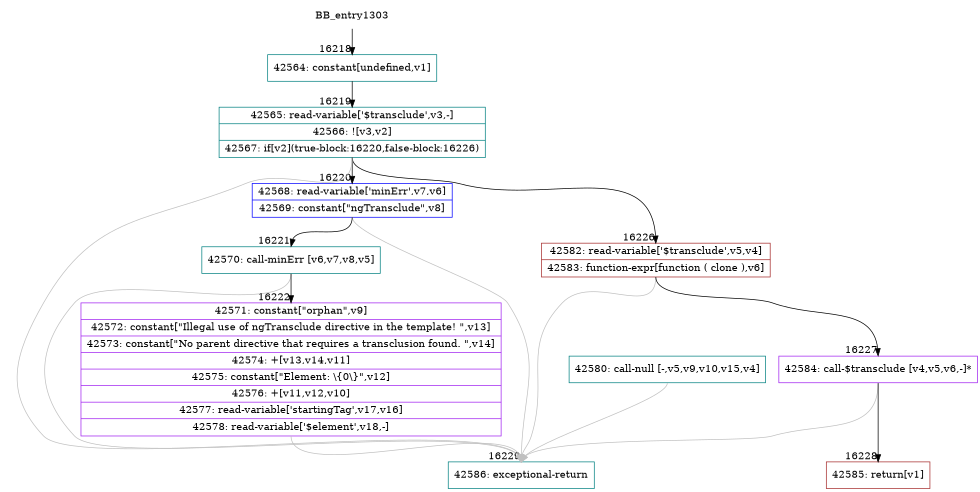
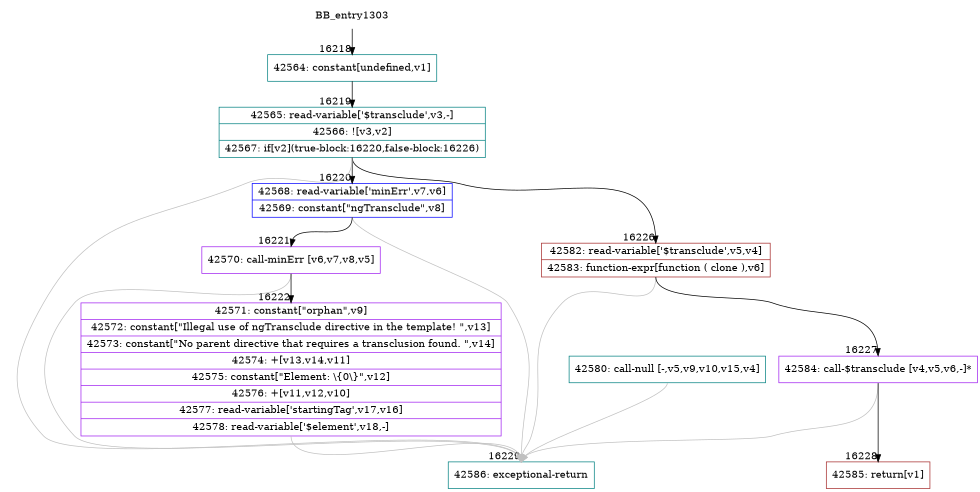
  digraph {
    rankdir=TD
    node [color=teal shape=record]
    edge [headport=n tailport=s]
    BB_entry1303 [color=blue shape=none]
    n2 [label="{42564: constant[undefined,v1]}"]
    n3 [label="{42565: read-variable['$transclude',v3,-]|42566: ![v3,v2]|42567: if[v2](true-block:16220,false-block:16226)}"]
    n4 [color=blue label="{42568: read-variable['minErr',v7,v6]|42569: constant[\"ngTransclude\",v8]}"]
    n5 [color=brown label="{42582: read-variable['$transclude',v5,v4]|42583: function-expr[function ( clone ),v6]}"]
    n6 [label="{42586: exceptional-return}"]
-   n7 [label="{42570: call-minErr [v6,v7,v8,v5]}"]
+   n7 [color=purple label="{42570: call-minErr [v6,v7,v8,v5]}"]
    n8 [color=purple label="{42584: call-$transclude [v4,v5,v6,-]*}"]
    n9 [color=purple label="{42571: constant[\"orphan\",v9]|42572: constant[\"Illegal use of ngTransclude directive in the template! \",v13]|42573: constant[\"No parent directive that requires a transclusion found. \",v14]|42574: +[v13,v14,v11]|42575: constant[\"Element: \\\{0\\\}\",v12]|42576: +[v11,v12,v10]|42577: read-variable['startingTag',v17,v16]|42578: read-variable['$element',v18,-]}"]
    n10 [color=brown label="{42585: return[v1]}"]
    n11 [label="{42580: call-null [-,v5,v9,v10,v15,v4]}"]
    BB_entry1303 -> n2 [headlabel="    16218"]
    n2 -> n3 [headlabel="      16219"]
    n3 -> n4 [headlabel="      16220"]
    n3 -> n5 [headlabel="      16226"]
    n3 -> n6 [color=gray headlabel="      16229"]
    n4 -> n6 [color=gray]
    n4 -> n7 [headlabel="      16221"]
    n5 -> n6 [color=gray]
    n5 -> n8 [headlabel="      16227"]
    n7 -> n6 [color=gray]
    n7 -> n9 [headlabel="      16222"]
    n8 -> n6 [color=gray]
    n8 -> n10 [headlabel="      16228"]
    n9 -> n6 [color=gray]
    n11 -> n6 [color=gray]
  }
